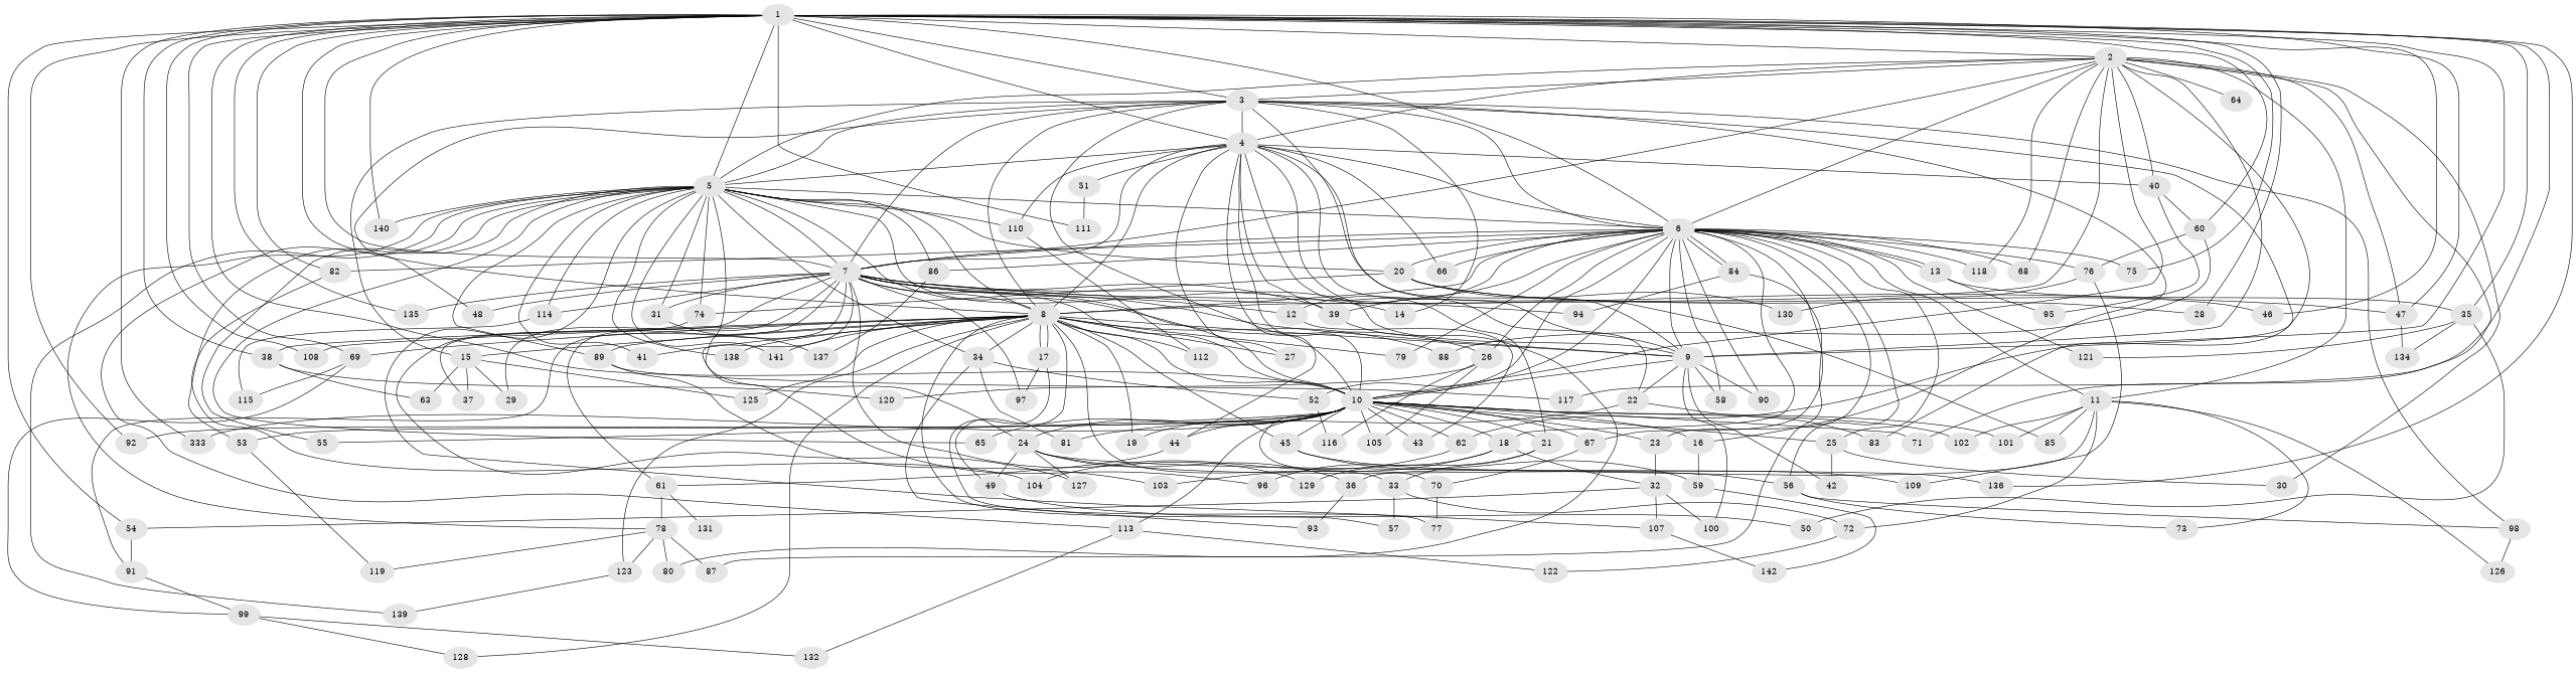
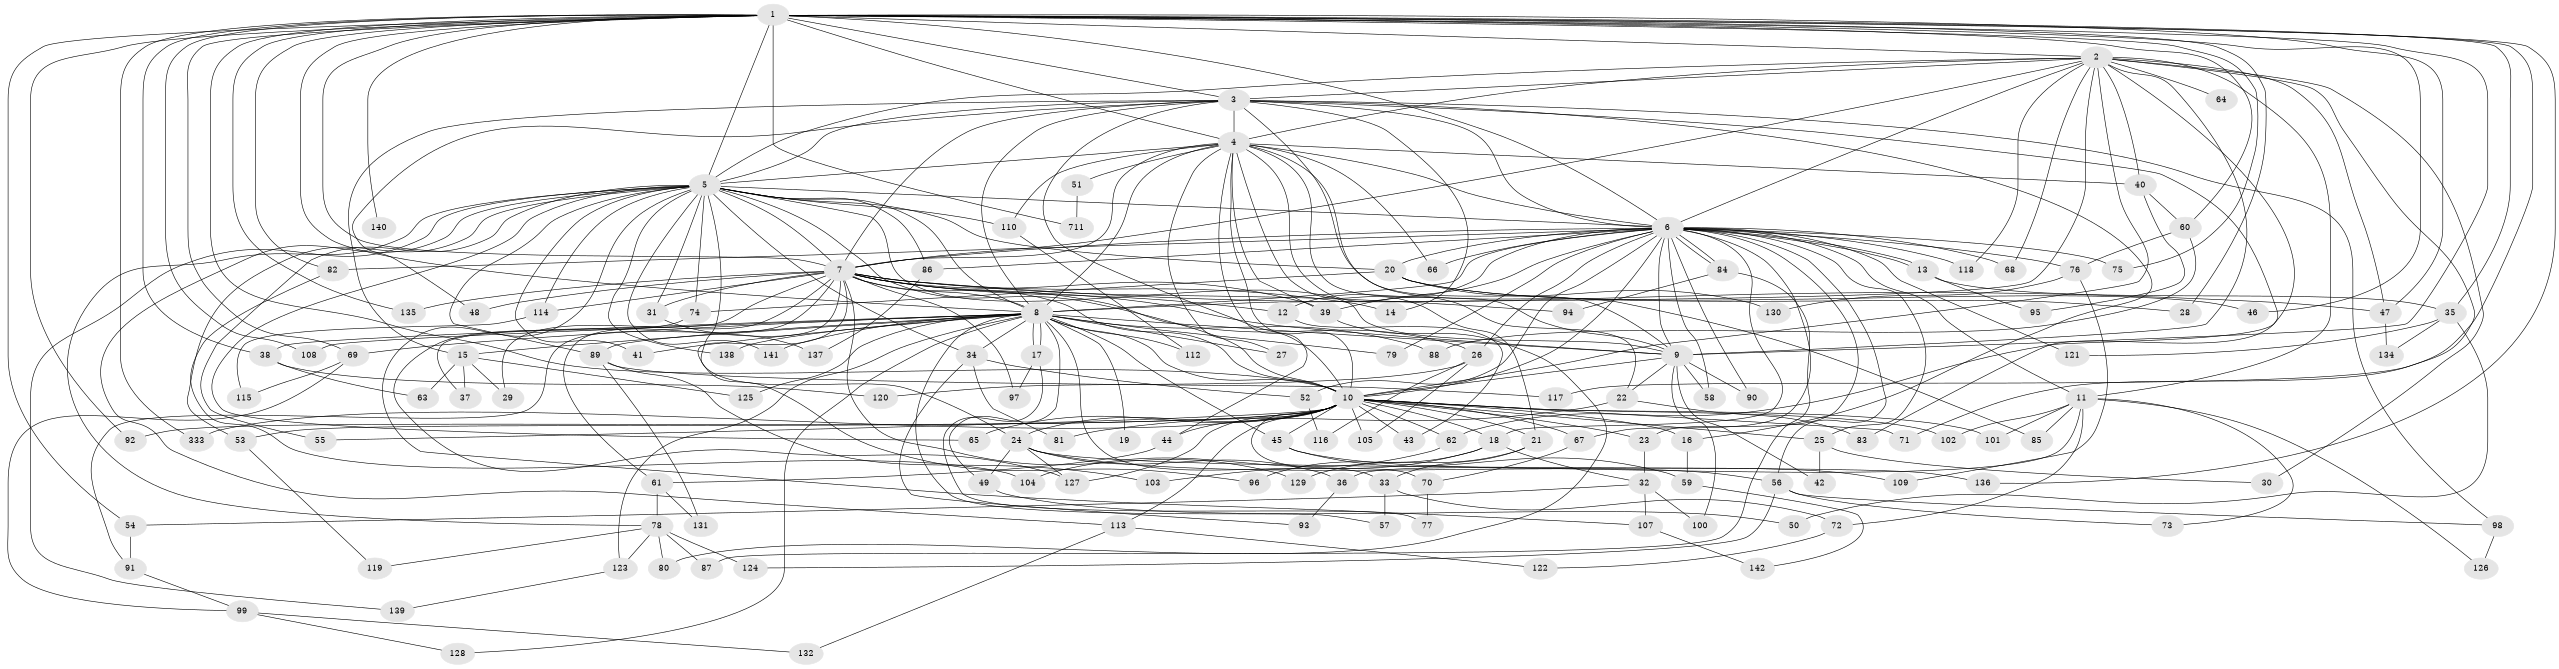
  graph {
    node [color=gray90 style=filled]
    1
    2
    3
    4
    5
    6
    7
    8
    9
    10
    28
    35
    38
    46
    47
    54
    60
    69
    75
    82
    92
    108
-   111
+   111 [label=711]
    117
    n25 [label=333]
    135
    136
    140
    11
    30
    40
    62
    64
    68
    71
    118
    14
    15
    16
    48
    83
    98
    51
    21
    22
    27
    44
    66
    85
    110
    39
    20
    24
    31
    34
    41
    53
    55
    65
    74
    78
    86
    89
    107
    113
    114
    138
    139
    141
    12
    13
    18
    23
    25
    26
    52
    56
    58
    67
    76
    79
    84
    90
    121
    29
    37
    61
    91
    94
    96
    97
    129
    17
    19
    33
    45
    49
    57
    88
    112
    123
    125
    128
    42
    100
    43
    70
    101
    102
    105
    50
    134
    63
    120
    99
    115
    104
    36
    72
    73
    126
    95
    59
    81
    130
    127
    137
    93
    119
    80
+   124
    87
    103
    131
    142
    122
    132
    32
    116
    109
    77
    1 -- 2
    1 -- 3
    1 -- 4
    1 -- 5
    1 -- 6
    1 -- 7
    1 -- 8
    1 -- 9
    1 -- 10
    1 -- 28
    1 -- 35
    1 -- 38
    1 -- 46
    1 -- 47
    1 -- 54
    1 -- 60
    1 -- 69
    1 -- 75
    1 -- 82
    1 -- 92
    1 -- 108
    1 -- 111
    1 -- 117
    1 -- n25
    1 -- 135
    1 -- 136
    1 -- 140
    2 -- 3
    2 -- 4
    2 -- 5
    2 -- 6
    2 -- 7
    2 -- 8
    2 -- 9
    2 -- 10
    2 -- 47
    2 -- 11
    2 -- 30
    2 -- 40
    2 -- 62
    2 -- 64
    2 -- 68
    2 -- 71
    2 -- 118
    3 -- 4
    3 -- 5
    3 -- 6
    3 -- 7
    3 -- 8
    3 -- 9
    3 -- 10
    3 -- 14
    3 -- 15
    3 -- 16
    3 -- 48
    3 -- 83
    3 -- 98
    4 -- 5
    4 -- 6
    4 -- 7
    4 -- 8
    4 -- 9
    4 -- 10
    4 -- 40
    4 -- 51
    4 -- 21
    4 -- 22
    4 -- 27
    4 -- 44
    4 -- 66
    4 -- 85
    4 -- 110
    4 -- 39
    5 -- 6
    5 -- 7
    5 -- 8
    5 -- 9
    5 -- 10
-   5 -- 140
    5 -- 110
    5 -- 20
    5 -- 24
    5 -- 31
    5 -- 34
    5 -- 41
    5 -- 53
    5 -- 55
    5 -- 65
    5 -- 74
    5 -- 78
    5 -- 86
    5 -- 89
    5 -- 107
    5 -- 113
    5 -- 114
    5 -- 138
    5 -- 139
    5 -- 141
    6 -- 7
    6 -- 8
    6 -- 9
    6 -- 10
    6 -- 75
    6 -- 82
    6 -- 11
    6 -- 68
    6 -- 118
    6 -- 66
    6 -- 39
    6 -- 20
    6 -- 86
    6 -- 12
    6 -- 13
    6 -- 13
    6 -- 18
    6 -- 23
    6 -- 25
    6 -- 26
    6 -- 52
    6 -- 56
    6 -- 58
    6 -- 67
    6 -- 76
    6 -- 79
    6 -- 84
    6 -- 84
    6 -- 90
    6 -- 121
    7 -- 8
    7 -- 9
    7 -- 10
    7 -- 47
    7 -- 135
    7 -- 14
    7 -- 48
    7 -- 39
    7 -- 31
    7 -- 114
    7 -- 12
    7 -- 26
    7 -- 29
    7 -- 37
    7 -- 61
    7 -- 91
    7 -- 94
    7 -- 96
    7 -- 97
    7 -- 129
    8 -- 9
    8 -- 10
    8 -- 38
    8 -- 69
    8 -- 108
    8 -- 15
    8 -- 27
    8 -- 34
    8 -- 41
    8 -- 89
    8 -- 138
    8 -- 141
    8 -- 79
    8 -- 17
    8 -- 17
    8 -- 19
    8 -- 33
    8 -- 45
    8 -- 49
    8 -- 57
    8 -- 88
    8 -- 112
    8 -- 123
    8 -- 125
    8 -- 128
    9 -- 10
    9 -- 22
    9 -- 58
    9 -- 90
    9 -- 42
    9 -- 100
    10 -- 92
    10 -- n25
    10 -- 62
    10 -- 71
    10 -- 16
    10 -- 21
    10 -- 44
    10 -- 24
    10 -- 53
    10 -- 55
    10 -- 65
    10 -- 113
    10 -- 18
    10 -- 23
    10 -- 25
    10 -- 67
-   10 -- 19
+   10 -- 127
    10 -- 45
    10 -- 43
    10 -- 70
    10 -- 101
    10 -- 102
    10 -- 105
    35 -- 121
    35 -- 50
    35 -- 134
    38 -- 63
    38 -- 120
    47 -- 134
    54 -- 91
    60 -- 76
    60 -- 88
    69 -- 99
    69 -- 115
    82 -- 104
    11 -- 85
    11 -- 101
    11 -- 102
    11 -- 36
    11 -- 72
    11 -- 73
    11 -- 126
    40 -- 60
    40 -- 95
    62 -- 104
    15 -- 29
    15 -- 37
    15 -- 125
    15 -- 63
    16 -- 59
    98 -- 126
    51 -- 111
    21 -- 129
    21 -- 33
    22 -- 83
    22 -- 81
    44 -- 61
    110 -- 112
    39 -- 80
    20 -- 28
    20 -- 46
    20 -- 74
    20 -- 130
    24 -- 136
    24 -- 56
    24 -- 49
    24 -- 36
    24 -- 127
    31 -- 137
    34 -- 52
    34 -- 81
    34 -- 93
    53 -- 119
    74 -- 127
    78 -- 123
    78 -- 119
    78 -- 80
+   78 -- 124
    78 -- 87
    86 -- 137
    89 -- 117
    89 -- 103
+   89 -- 131
    107 -- 142
    113 -- 122
    113 -- 132
    114 -- 115
    12 -- 43
    13 -- 35
    13 -- 95
    18 -- 96
    18 -- 103
    18 -- 32
    23 -- 32
    25 -- 30
    25 -- 42
    26 -- 105
    26 -- 120
    26 -- 116
    52 -- 116
    56 -- 98
    56 -- 73
+   56 -- 124
    67 -- 70
    76 -- 130
    76 -- 109
    84 -- 94
    84 -- 87
    61 -- 78
    61 -- 131
    91 -- 99
    17 -- 97
    17 -- 77
    33 -- 57
    33 -- 72
    45 -- 59
    45 -- 109
    49 -- 50
    123 -- 139
    70 -- 77
    99 -- 128
    99 -- 132
    36 -- 93
    72 -- 122
    59 -- 142
    32 -- 54
    32 -- 107
    32 -- 100
  }
